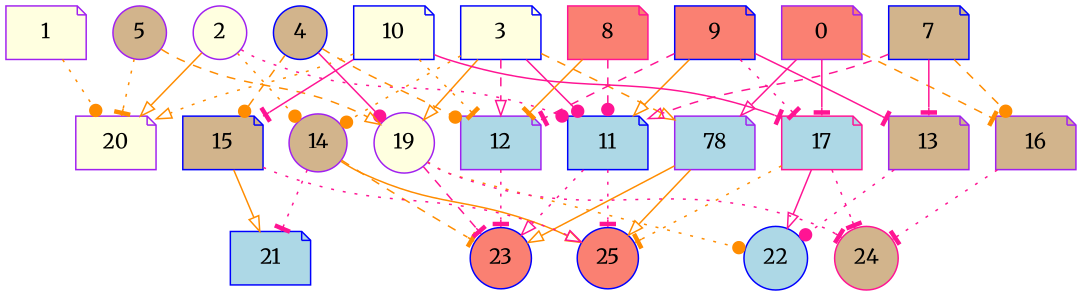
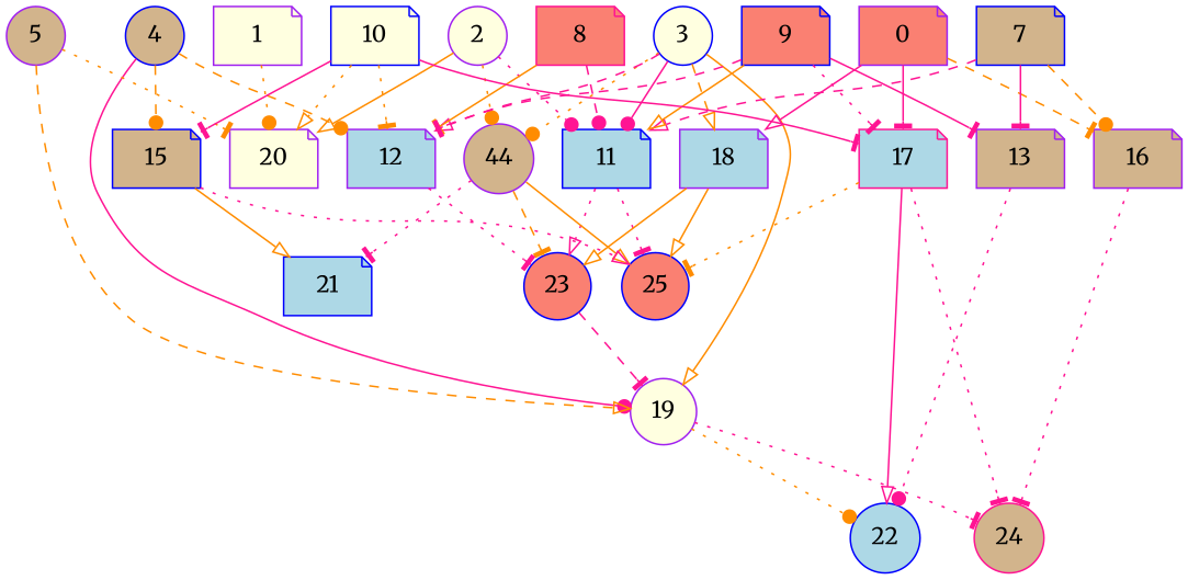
  digraph {
    fontname=Merriweather
    node [alpha=0.10 color=purple fillcolor=tan fontname=Merriweather shape=note style=filled]
    edge [arrowhead=tee color=deeppink fontname=Merriweather style=dotted]
    1 [alpha=0.07 expect_size=16796672 fillcolor=lightyellow]
    20 [alpha=0.00 expect_size=19051520 fillcolor=lightyellow]
    2 [alpha=0.05 expect_size=20587520 fillcolor=lightyellow shape=circle]
    11 [color=blue expect_size=30528512 fillcolor=lightblue]
-   14 [alpha=0.13 expect_size=6074368 shape=circle]
+   14 [alpha=0.13 expect_size=6074368 shape=circle label=44]
    23 [alpha=0.11 color=blue expect_size=41974784 fillcolor=salmon shape=circle]
    25 [alpha=0.19 color=blue expect_size=49317888 fillcolor=salmon shape=circle]
    21 [color=blue expect_size=27006976 fillcolor=lightblue]
-   3 [alpha=0.18 color=blue expect_size=25911296 fillcolor=lightyellow]
+   3 [alpha=0.18 color=blue expect_size=25911296 fillcolor=lightyellow shape=circle]
    12 [alpha=0.17 expect_size=46100480 fillcolor=lightblue]
-   18 [alpha=0.05 expect_size=8477696 fillcolor=lightblue label=78]
+   18 [alpha=0.05 expect_size=8477696 fillcolor=lightblue]
    19 [alpha=0.15 expect_size=51399680 fillcolor=lightyellow shape=circle]
    22 [alpha=0.06 color=blue expect_size=50231296 fillcolor=lightblue shape=circle]
    24 [alpha=0.13 color=deeppink expect_size=19388416 shape=circle]
    4 [alpha=0.16 color=blue expect_size=44634112 shape=circle]
    15 [alpha=0.01 color=blue expect_size=44967936]
    5 [alpha=0.08 expect_size=15579136 shape=circle]
    n18 [alpha=0.08 expect_size=12793856 fillcolor=salmon label=0]
    16 [alpha=0.04 expect_size=17470464]
    17 [alpha=0.14 color=deeppink expect_size=35658752 fillcolor=lightblue]
    7 [alpha=0.08 color=blue expect_size=40960000]
    13 [expect_size=10393600]
    8 [alpha=0.18 color=deeppink expect_size=16392192 fillcolor=salmon]
    9 [alpha=0.06 color=blue expect_size=16035840 fillcolor=salmon]
    10 [alpha=0.03 color=blue expect_size=32651264 fillcolor=lightyellow]
    1 -> 20 [arrowhead=dot color=darkorange]
    2 -> 20 [arrowhead=onormal color=darkorange style=solid]
    2 -> 11 [arrowhead=dot]
    2 -> 14 [arrowhead=dot color=darkorange]
    11 -> 23 [arrowhead=onormal]
    11 -> 25
    14 -> 23 [color=darkorange style=dashed]
    14 -> 25 [arrowhead=onormal color=darkorange style=solid]
    14 -> 21
    3 -> 11 [arrowhead=dot style=solid]
    3 -> 14 [arrowhead=dot color=darkorange]
    3 -> 12 [arrowhead=onormal style=dashed]
    3 -> 18 [arrowhead=onormal color=darkorange style=dashed]
    3 -> 19 [arrowhead=onormal color=darkorange style=solid]
    12 -> 23
    18 -> 23 [arrowhead=onormal color=darkorange style=solid]
    18 -> 25 [arrowhead=onormal color=darkorange style=solid]
-   19 -> 23 [style=dashed]
+   23 -> 19 [style=dashed]
    19 -> 22 [arrowhead=dot color=darkorange]
    19 -> 24
    4 -> 12 [arrowhead=dot color=darkorange style=dashed]
    4 -> 19 [arrowhead=dot style=solid]
    4 -> 15 [arrowhead=dot color=darkorange style=dashed]
    15 -> 25 [arrowhead=onormal]
    15 -> 21 [arrowhead=onormal color=darkorange style=solid]
    5 -> 20 [color=darkorange]
    5 -> 19 [arrowhead=onormal color=darkorange style=dashed]
    n18 -> 18 [arrowhead=onormal style=solid]
    n18 -> 16 [color=darkorange style=dashed]
    n18 -> 17 [style=solid]
    16 -> 24
    17 -> 25 [color=darkorange]
    17 -> 22 [arrowhead=onormal style=solid]
    17 -> 24
    7 -> 11 [arrowhead=onormal style=dashed]
    7 -> 16 [arrowhead=dot color=darkorange style=dashed]
    7 -> 13 [style=solid]
    13 -> 22 [arrowhead=dot]
    8 -> 11 [arrowhead=dot style=dashed]
    8 -> 12 [color=darkorange style=solid]
    9 -> 11 [arrowhead=onormal color=darkorange style=solid]
    9 -> 12 [style=dashed]
    9 -> 17
    9 -> 13 [style=solid]
    10 -> 20 [arrowhead=onormal color=darkorange]
    10 -> 12 [color=darkorange]
    10 -> 15 [style=solid]
    10 -> 17 [style=solid]
  }
